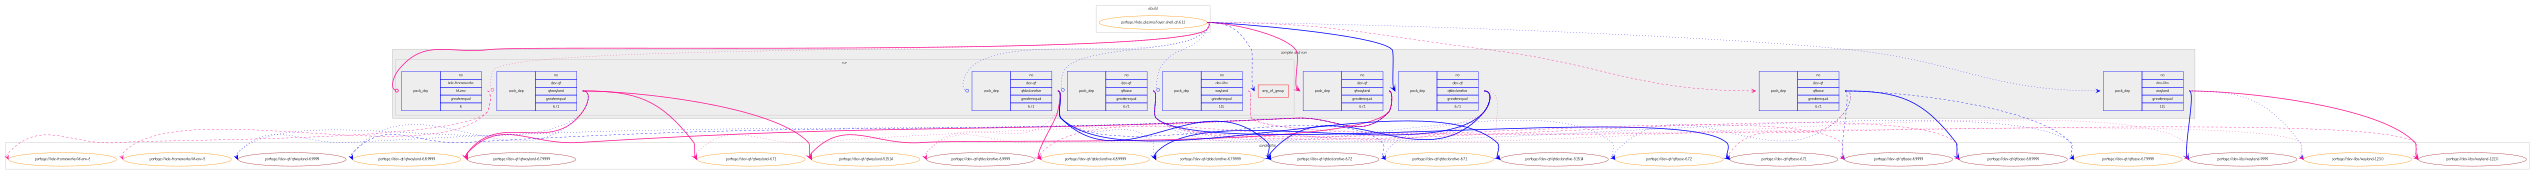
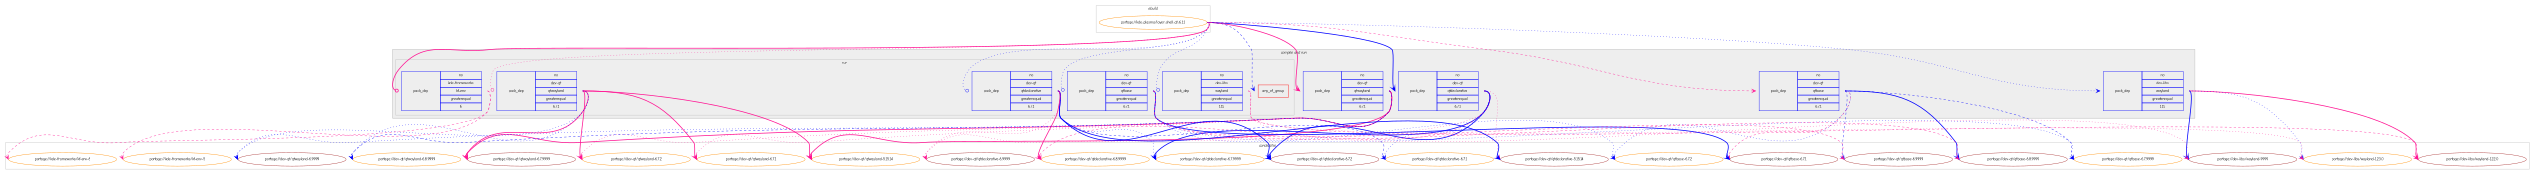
  digraph {
    compound=true
    concentrate=true
    fontname="Comic Neue"
    fontsize=10
    newrank=true
    rankdir=TB
    ranksep=1.5
    node [color=darkorange fontname="Comic Neue" fontsize=10]
    edge [arrowhead=vee color=blue fontname="Comic Neue" headport=w style=dotted tailport=e weight=100]
    n1 [label="portage://kde-plasma/layer-shell-qt-6.1.1" width=4]
    n2 [color=blue label=<<TABLE BORDER="0" CELLBORDER="1" CELLSPACING="0" CELLPADDING="4" WIDTH="220"><TR><TD ROWSPAN="6" CELLPADDING="30">pack_dep</TD></TR><TR><TD WIDTH="110">no</TD></TR><TR><TD>dev-libs</TD></TR><TR><TD>wayland</TD></TR><TR><TD>greaterequal</TD></TR><TR><TD>1.15</TD></TR></TABLE>> shape=none]
    n3 [color=blue label=<<TABLE BORDER="0" CELLBORDER="1" CELLSPACING="0" CELLPADDING="4" WIDTH="220"><TR><TD ROWSPAN="6" CELLPADDING="30">pack_dep</TD></TR><TR><TD WIDTH="110">no</TD></TR><TR><TD>dev-qt</TD></TR><TR><TD>qtbase</TD></TR><TR><TD>greaterequal</TD></TR><TR><TD>6.7.1</TD></TR></TABLE>> shape=none]
    n4 [color=blue label=<<TABLE BORDER="0" CELLBORDER="1" CELLSPACING="0" CELLPADDING="4" WIDTH="220"><TR><TD ROWSPAN="6" CELLPADDING="30">pack_dep</TD></TR><TR><TD WIDTH="110">no</TD></TR><TR><TD>dev-qt</TD></TR><TR><TD>qtdeclarative</TD></TR><TR><TD>greaterequal</TD></TR><TR><TD>6.7.1</TD></TR></TABLE>> shape=none]
    n5 [color=blue label=<<TABLE BORDER="0" CELLBORDER="1" CELLSPACING="0" CELLPADDING="4" WIDTH="220"><TR><TD ROWSPAN="6" CELLPADDING="30">pack_dep</TD></TR><TR><TD WIDTH="110">no</TD></TR><TR><TD>dev-qt</TD></TR><TR><TD>qtwayland</TD></TR><TR><TD>greaterequal</TD></TR><TR><TD>6.7.1</TD></TR></TABLE>> shape=none]
    n6 [color=red label=<<TABLE BORDER="0" CELLBORDER="1" CELLSPACING="0" CELLPADDING="4"><TR><TD CELLPADDING="10">any_of_group</TD></TR></TABLE>> shape=none]
    n7 [color=blue label=<<TABLE BORDER="0" CELLBORDER="1" CELLSPACING="0" CELLPADDING="4" WIDTH="220"><TR><TD ROWSPAN="6" CELLPADDING="30">pack_dep</TD></TR><TR><TD WIDTH="110">no</TD></TR><TR><TD>dev-libs</TD></TR><TR><TD>wayland</TD></TR><TR><TD>greaterequal</TD></TR><TR><TD>1.15</TD></TR></TABLE>> shape=none]
    n8 [color=blue label=<<TABLE BORDER="0" CELLBORDER="1" CELLSPACING="0" CELLPADDING="4" WIDTH="220"><TR><TD ROWSPAN="6" CELLPADDING="30">pack_dep</TD></TR><TR><TD WIDTH="110">no</TD></TR><TR><TD>dev-qt</TD></TR><TR><TD>qtbase</TD></TR><TR><TD>greaterequal</TD></TR><TR><TD>6.7.1</TD></TR></TABLE>> shape=none]
    n9 [color=blue label=<<TABLE BORDER="0" CELLBORDER="1" CELLSPACING="0" CELLPADDING="4" WIDTH="220"><TR><TD ROWSPAN="6" CELLPADDING="30">pack_dep</TD></TR><TR><TD WIDTH="110">no</TD></TR><TR><TD>dev-qt</TD></TR><TR><TD>qtdeclarative</TD></TR><TR><TD>greaterequal</TD></TR><TR><TD>6.7.1</TD></TR></TABLE>> shape=none]
    n10 [color=blue label=<<TABLE BORDER="0" CELLBORDER="1" CELLSPACING="0" CELLPADDING="4" WIDTH="220"><TR><TD ROWSPAN="6" CELLPADDING="30">pack_dep</TD></TR><TR><TD WIDTH="110">no</TD></TR><TR><TD>dev-qt</TD></TR><TR><TD>qtwayland</TD></TR><TR><TD>greaterequal</TD></TR><TR><TD>6.7.1</TD></TR></TABLE>> shape=none]
    n11 [color=blue label=<<TABLE BORDER="0" CELLBORDER="1" CELLSPACING="0" CELLPADDING="4" WIDTH="220"><TR><TD ROWSPAN="6" CELLPADDING="30">pack_dep</TD></TR><TR><TD WIDTH="110">no</TD></TR><TR><TD>kde-frameworks</TD></TR><TR><TD>kf-env</TD></TR><TR><TD>greaterequal</TD></TR><TR><TD>6</TD></TR></TABLE>> shape=none]
    n12 [color=brown label="portage://dev-libs/wayland-1.22.0" width=4]
    n13 [label="portage://dev-libs/wayland-1.23.0" width=4]
    n14 [color=brown label="portage://dev-libs/wayland-9999" width=4]
    n15 [color=brown label="portage://dev-qt/qtbase-6.7.1" width=4]
    n16 [label="portage://dev-qt/qtbase-6.7.2" width=4]
    n17 [label="portage://dev-qt/qtbase-6.7.9999" width=4]
    n18 [color=brown label="portage://dev-qt/qtbase-6.8.9999" width=4]
    n19 [color=brown label="portage://dev-qt/qtbase-6.9999" width=4]
    n20 [color=brown label="portage://dev-qt/qtdeclarative-5.15.14" width=4]
    n21 [label="portage://dev-qt/qtdeclarative-6.7.1" width=4]
    n22 [color=brown label="portage://dev-qt/qtdeclarative-6.7.2" width=4]
    n23 [label="portage://dev-qt/qtdeclarative-6.7.9999" width=4]
    n24 [label="portage://dev-qt/qtdeclarative-6.8.9999" width=4]
    n25 [color=brown label="portage://dev-qt/qtdeclarative-6.9999" width=4]
    n26 [label="portage://dev-qt/qtwayland-5.15.14" width=4]
    n27 [label="portage://dev-qt/qtwayland-6.7.1" width=4]
+   n28 [label="portage://dev-qt/qtwayland-6.7.2" width=4]
    n29 [color=brown label="portage://dev-qt/qtwayland-6.7.9999" width=4]
    n30 [label="portage://dev-qt/qtwayland-6.8.9999" width=4]
    n31 [color=brown label="portage://dev-qt/qtwayland-6.9999" width=4]
    n32 [label="portage://kde-frameworks/kf-env-5" width=4]
    n33 [label="portage://kde-frameworks/kf-env-6" width=4]
    subgraph cluster_1 {
      color=gray
      label=<<i>ebuild</i>>
      rank=same
      n1
    }
    subgraph cluster_2 {
      color=gray
      label=<<i>dependencies</i>>
      subgraph cluster_3 {
        color=gray
        fillcolor="#eeeeee"
        label=<<i>compile</i>>
        style=filled
        subgraph sub_4 {
          color=gray
          fillcolor="#eeeeee"
          label=<<i>compile</i>>
          style=filled
          n2
        }
        subgraph sub_5 {
          color=gray
          fillcolor="#eeeeee"
          label=<<i>compile</i>>
          style=filled
          n3
        }
        subgraph sub_6 {
          color=gray
          fillcolor="#eeeeee"
          label=<<i>compile</i>>
          style=filled
          n4
        }
        subgraph sub_7 {
          color=gray
          fillcolor="#eeeeee"
          label=<<i>compile</i>>
          style=filled
          n5
        }
      }
      subgraph cluster_8 {
        color=gray
        fillcolor="#eeeeee"
        label=<<i>compile and run</i>>
        style=filled
      }
      subgraph cluster_9 {
        color=gray
        fillcolor="#eeeeee"
        label=<<i>run</i>>
        style=filled
        subgraph sub_10 {
          color=gray
          fillcolor="#eeeeee"
          label=<<i>run</i>>
          style=filled
          n6
        }
        subgraph sub_11 {
          color=gray
          fillcolor="#eeeeee"
          label=<<i>run</i>>
          style=filled
          n7
        }
        subgraph sub_12 {
          color=gray
          fillcolor="#eeeeee"
          label=<<i>run</i>>
          style=filled
          n8
        }
        subgraph sub_13 {
          color=gray
          fillcolor="#eeeeee"
          label=<<i>run</i>>
          style=filled
          n9
        }
        subgraph sub_14 {
          color=gray
          fillcolor="#eeeeee"
          label=<<i>run</i>>
          style=filled
          n10
        }
        subgraph sub_15 {
          color=gray
          fillcolor="#eeeeee"
          label=<<i>run</i>>
          style=filled
          n11
        }
      }
    }
    subgraph cluster_16 {
      color=gray
      label=<<i>candidates</i>>
      rank=same
      subgraph sub_17 {
        color=black
        label=<<i>candidates</i>>
        nodesep=1
        rank=same
        n12
        n13
        n14
      }
      subgraph sub_18 {
        color=black
        label=<<i>candidates</i>>
        nodesep=1
        rank=same
        n15
        n16
        n17
        n18
        n19
      }
      subgraph sub_19 {
        color=black
        label=<<i>candidates</i>>
        nodesep=1
        rank=same
        n20
        n21
        n22
        n23
        n24
        n25
      }
      subgraph sub_20 {
        color=black
        label=<<i>candidates</i>>
        nodesep=1
        rank=same
        n26
        n27
+       n28
        n29
        n30
        n31
      }
      subgraph sub_21 {
        color=black
        label=<<i>candidates</i>>
        nodesep=1
        rank=same
        n12
        n13
        n14
      }
      subgraph sub_22 {
        color=black
        label=<<i>candidates</i>>
        nodesep=1
        rank=same
        n15
        n16
        n17
        n18
        n19
      }
      subgraph sub_23 {
        color=black
        label=<<i>candidates</i>>
        nodesep=1
        rank=same
        n20
        n21
        n22
        n23
        n24
        n25
      }
      subgraph sub_24 {
        color=black
        label=<<i>candidates</i>>
        nodesep=1
        rank=same
        n26
        n27
+       n28
        n29
        n30
        n31
      }
      subgraph sub_25 {
        color=black
        label=<<i>candidates</i>>
        nodesep=1
        rank=same
        n32
        n33
      }
    }
    n1 -> n2 [weight=20]
    n1 -> n3 [color=deeppink style=dashed weight=20]
    n1 -> n4 [style=bold weight=20]
    n1 -> n5 [color=deeppink style=bold weight=20]
    n1 -> n6 [style=dashed weight=20]
    n1 -> n7 [arrowhead=odot weight=20]
    n1 -> n8 [arrowhead=odot weight=20]
    n1 -> n9 [arrowhead=odot weight=20]
    n1 -> n10 [arrowhead=odot color=deeppink weight=20]
    n1 -> n11 [arrowhead=odot color=deeppink style=bold weight=20]
    n2 -> n12 [color=deeppink style=bold]
    n2 -> n13
    n2 -> n14 [style=bold]
    n3 -> n15 [color=deeppink style=dashed]
    n3 -> n16
    n3 -> n17 [style=dashed]
    n3 -> n18 [style=bold]
    n3 -> n19 [style=dashed]
    n4 -> n20 [color=deeppink]
    n4 -> n21
    n4 -> n22 [style=bold]
    n4 -> n23 [style=bold]
    n4 -> n24 [color=deeppink style=dashed]
    n4 -> n25 [color=deeppink]
    n5 -> n26 [color=deeppink style=bold]
    n5 -> n27 [color=deeppink]
+   n5 -> n28 [color=deeppink]
    n5 -> n29 [color=deeppink style=bold]
    n5 -> n30 [style=dashed]
    n5 -> n31
    n7 -> n12 [color=deeppink style=dashed]
    n7 -> n13 [color=deeppink]
    n7 -> n14 [color=deeppink]
    n8 -> n15 [style=bold]
    n8 -> n16
    n8 -> n17
    n8 -> n18 [color=deeppink style=dashed]
    n8 -> n19 [color=deeppink style=dashed]
    n9 -> n20 [style=bold]
    n9 -> n21 [style=dashed]
    n9 -> n22 [style=bold]
    n9 -> n23
    n9 -> n24 [color=deeppink style=bold]
    n9 -> n25 [color=deeppink]
    n10 -> n26 [color=deeppink style=bold]
    n10 -> n27 [color=deeppink style=bold]
+   n10 -> n28 [color=deeppink style=bold]
    n10 -> n29 [color=deeppink style=bold]
    n10 -> n30
    n10 -> n31
    n11 -> n32 [color=deeppink style=dashed]
    n11 -> n33 [color=deeppink style=dashed]
  }
